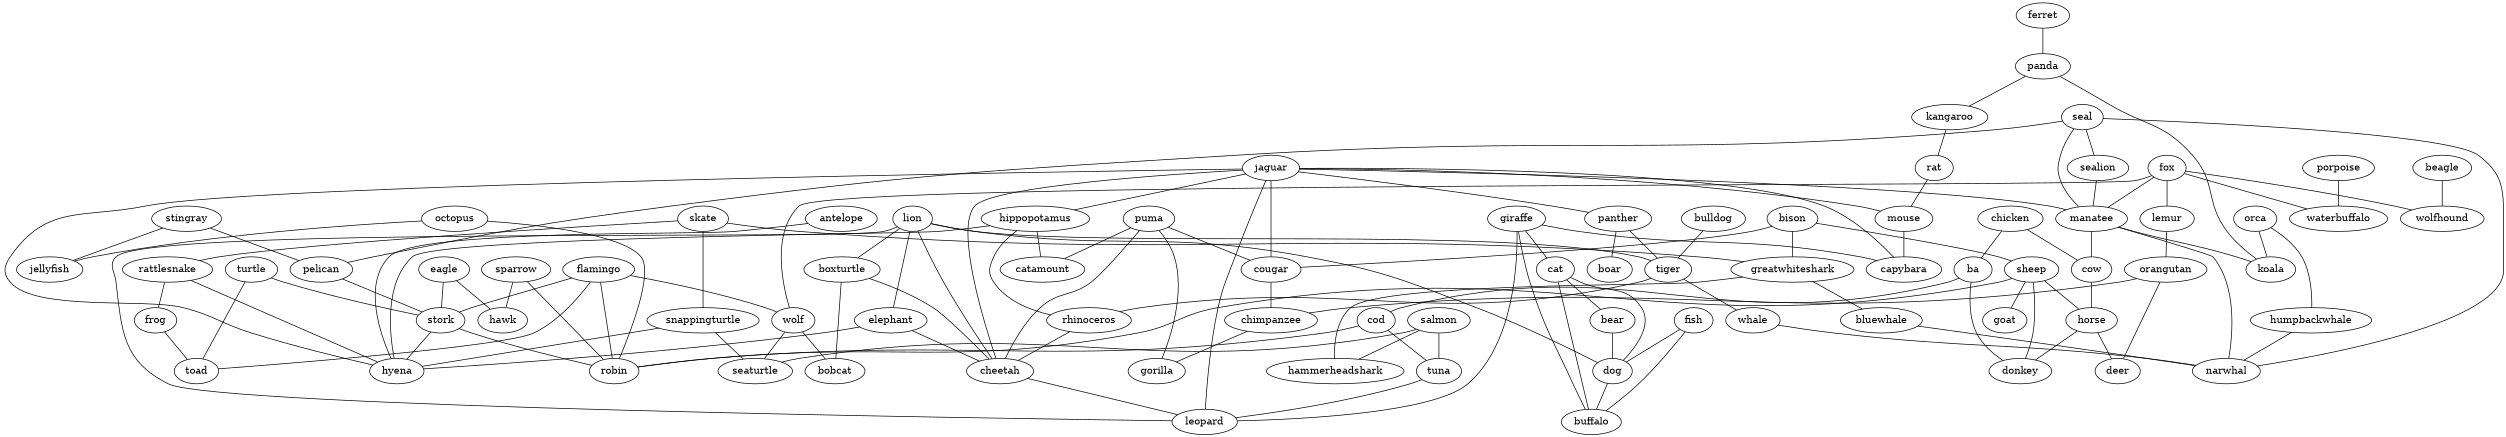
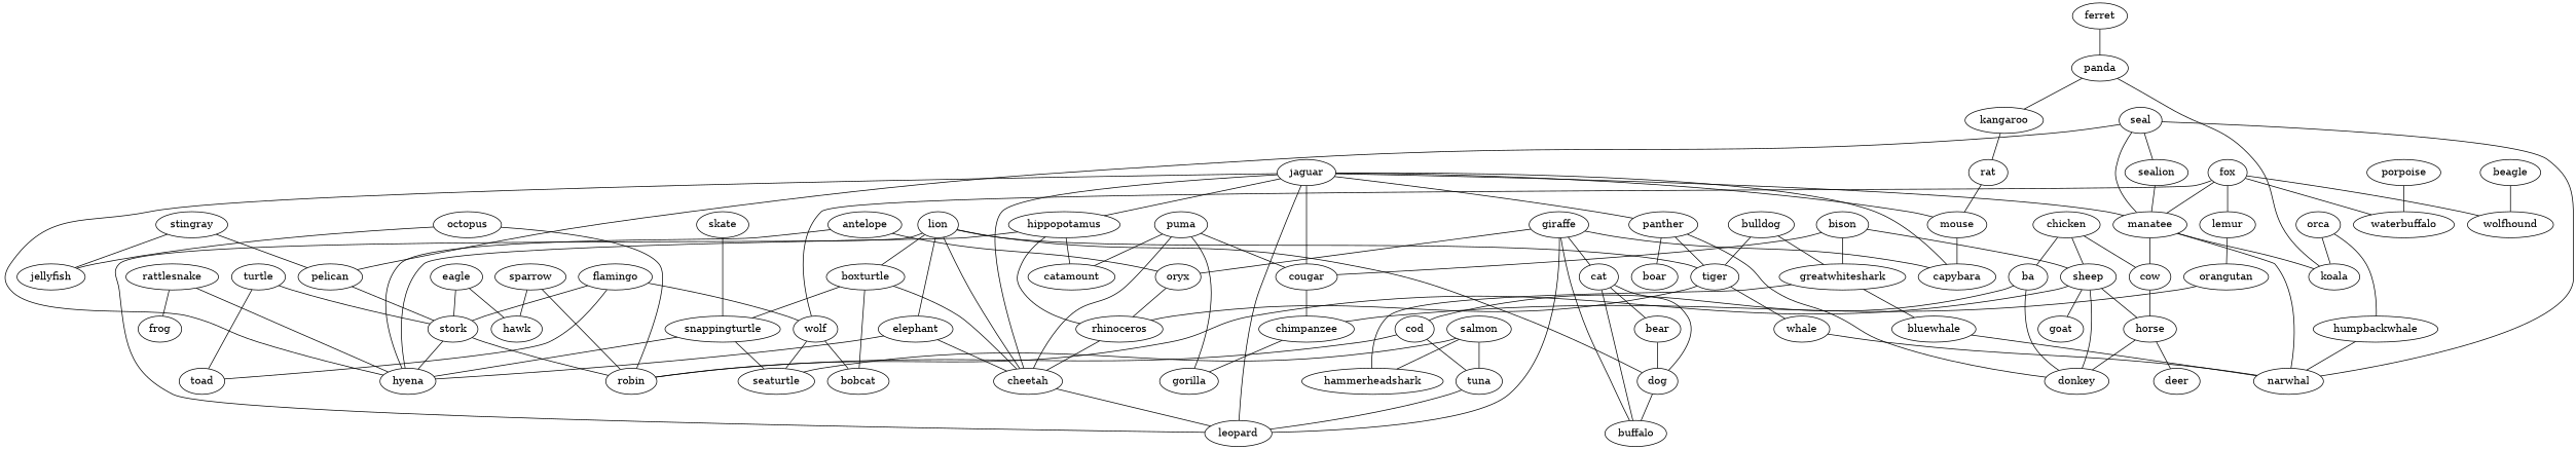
  strict graph {
    edge [weight=1]
    antelope
+   oryx
    hyena
    rhinoceros
    cheetah
    sparrow
    robin
    hawk
    skate
    rattlesnake
    greatwhiteshark
    snappingturtle
    frog
    hammerheadshark
    bluewhale
    seaturtle
    toad
    narwhal
    chicken
    ba
    cow
    sheep
    donkey
    cod
    horse
    goat
    tuna
    deer
    ferret
    panda
    koala
    kangaroo
    rat
    mouse
    capybara
    giraffe
    cat
    leopard
    buffalo
    dog
    bear
    flamingo
    wolf
    stork
    bobcat
    jaguar
    hippopotamus
    manatee
    panther
    cougar
    catamount
    tiger
    boar
    chimpanzee
    whale
    gorilla
    bison
    orca
    humpbackwhale
    turtle
-   fish
    lion
    boxturtle
    elephant
    seal
    sealion
    pelican
    puma
    fox
    lemur
    waterbuffalo
    wolfhound
    orangutan
    stingray
    jellyfish
    eagle
    salmon
    octopus
    porpoise
    beagle
    bulldog
+   antelope -- oryx
    antelope -- hyena
+   oryx -- rhinoceros
    rhinoceros -- cheetah
    cheetah -- leopard
    sparrow -- robin
    sparrow -- hawk
-   skate -- rattlesnake
-   skate -- greatwhiteshark
+   bulldog -- greatwhiteshark
    skate -- snappingturtle
    rattlesnake -- hyena
    rattlesnake -- frog
    greatwhiteshark -- hammerheadshark
    greatwhiteshark -- bluewhale
    snappingturtle -- hyena
    snappingturtle -- seaturtle
-   frog -- toad
    bluewhale -- narwhal
    chicken -- ba
    chicken -- cow
+   chicken -- sheep
    ba -- donkey
    ba -- cod
    cow -- horse
    sheep -- robin
    sheep -- donkey
    sheep -- horse
    sheep -- goat
    cod -- robin
    cod -- tuna
    horse -- donkey
    horse -- deer
    tuna -- leopard
    ferret -- panda
    panda -- koala
    panda -- kangaroo
    kangaroo -- rat
    rat -- mouse
    mouse -- capybara
+   giraffe -- oryx
    giraffe -- capybara
    giraffe -- cat
    giraffe -- leopard
    giraffe -- buffalo
    cat -- buffalo
    cat -- dog
    cat -- bear
    dog -- buffalo
    bear -- dog
-   flamingo -- robin
    flamingo -- toad
    flamingo -- wolf
    flamingo -- stork
    wolf -- seaturtle
    wolf -- bobcat
    stork -- hyena
    stork -- robin
    jaguar -- hyena
    jaguar -- cheetah
    jaguar -- mouse
    jaguar -- capybara
    jaguar -- leopard
    jaguar -- hippopotamus
    jaguar -- manatee
    jaguar -- panther
    jaguar -- cougar
    hippopotamus -- hyena
    hippopotamus -- rhinoceros
    hippopotamus -- catamount
    manatee -- narwhal
    manatee -- cow
    manatee -- koala
+   panther -- donkey
    panther -- tiger
    panther -- boar
    cougar -- chimpanzee
    tiger -- rhinoceros
    tiger -- whale
    chimpanzee -- gorilla
    whale -- narwhal
    bison -- greatwhiteshark
    bison -- sheep
    bison -- cougar
    orca -- koala
    orca -- humpbackwhale
    humpbackwhale -- narwhal
    turtle -- toad
    turtle -- stork
-   fish -- buffalo
-   fish -- dog
    lion -- cheetah
    lion -- leopard
    lion -- dog
    lion -- tiger
    lion -- boxturtle
    lion -- elephant
    boxturtle -- cheetah
+   boxturtle -- snappingturtle
    boxturtle -- bobcat
    elephant -- hyena
    elephant -- cheetah
    seal -- narwhal
    seal -- manatee
    seal -- sealion
    seal -- pelican
    sealion -- manatee
    pelican -- stork
    puma -- cheetah
    puma -- cougar
    puma -- catamount
    puma -- gorilla
    fox -- wolf
    fox -- manatee
    fox -- lemur
    fox -- waterbuffalo
    fox -- wolfhound
    lemur -- orangutan
-   orangutan -- deer
    orangutan -- chimpanzee
    stingray -- pelican
    stingray -- jellyfish
    eagle -- hawk
    eagle -- stork
    salmon -- hammerheadshark
    salmon -- seaturtle
    salmon -- tuna
    octopus -- robin
    octopus -- jellyfish
    porpoise -- waterbuffalo
    beagle -- wolfhound
    bulldog -- tiger
  }
